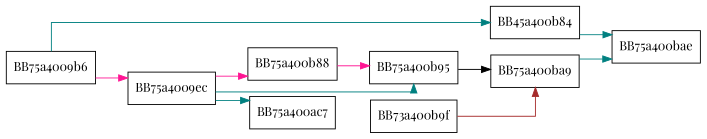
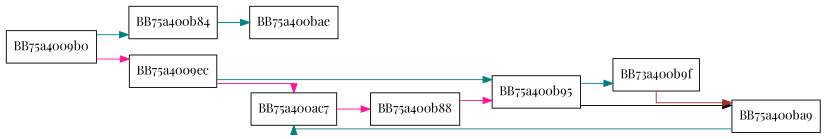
  digraph {
    fontname="Playfair Display"
    rankdir=LR
    splines=ortho
    node [fontname="Playfair Display" shape=box]
    edge [color=teal fontname="Playfair Display"]
-   BB75a4009b0 [label=BB75a4009b6]
-   BB75a400b84 [label=BB45a400b84]
+   BB75a4009b0
+   BB75a400b84
    BB75a4009ec
    BB75a400bae
    BB75a400b88
    BB75a400ac7
    BB75a400b95
    BB75a400ba9
    n9 [label=BB73a400b9f]
    BB75a4009b0 -> BB75a400b84
    BB75a4009b0 -> BB75a4009ec [color=deeppink]
    BB75a400b84 -> BB75a400bae
-   BB75a4009ec -> BB75a400b88 [color=deeppink]
-   BB75a4009ec -> BB75a400ac7
+   BB75a400ac7 -> BB75a400b88 [color=deeppink]
+   BB75a4009ec -> BB75a400ac7 [color=deeppink]
    BB75a4009ec -> BB75a400b95
    BB75a400b88 -> BB75a400b95 [color=deeppink]
    BB75a400b95 -> BB75a400ba9 [color=black]
-   BB75a400ba9 -> BB75a400bae
+   BB75a400b95 -> n9
+   BB75a400ba9 -> BB75a400ac7
    n9 -> BB75a400ba9 [color=brown]
  }
